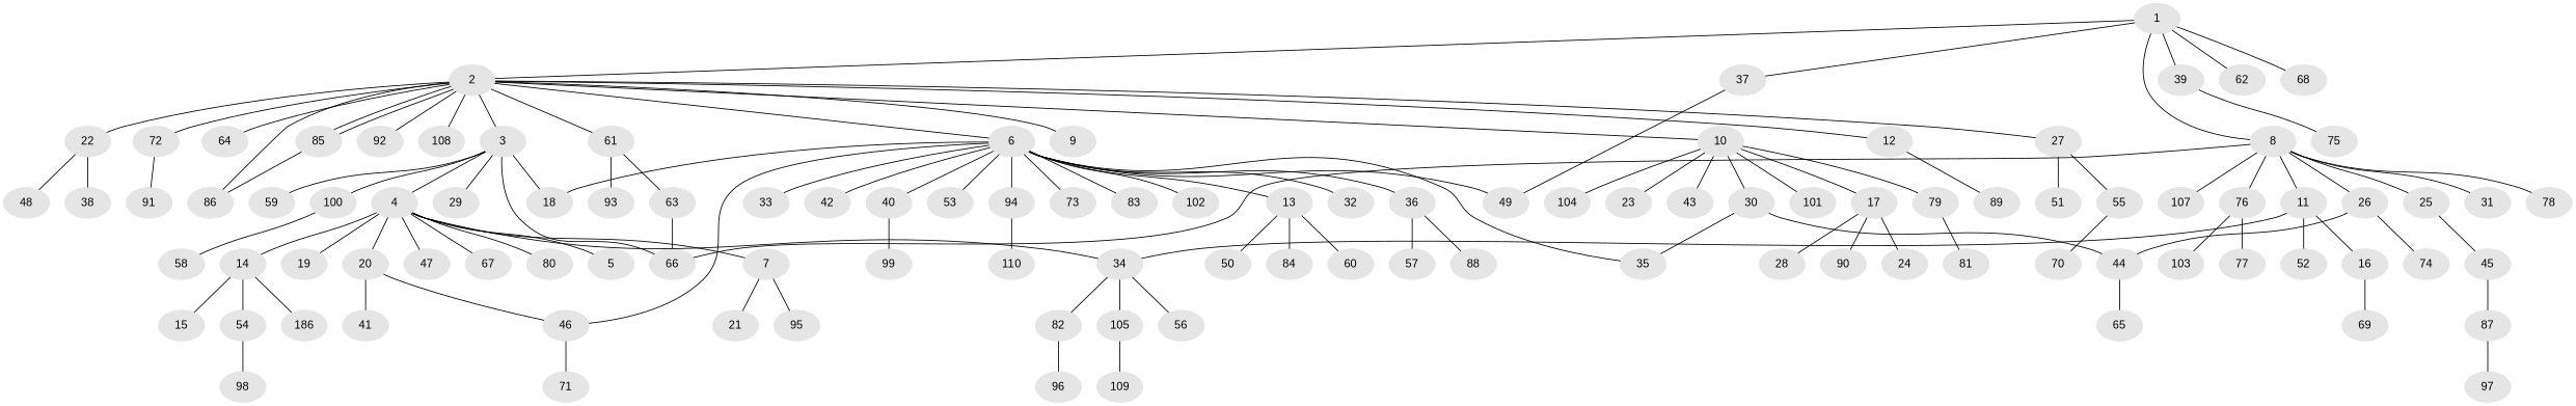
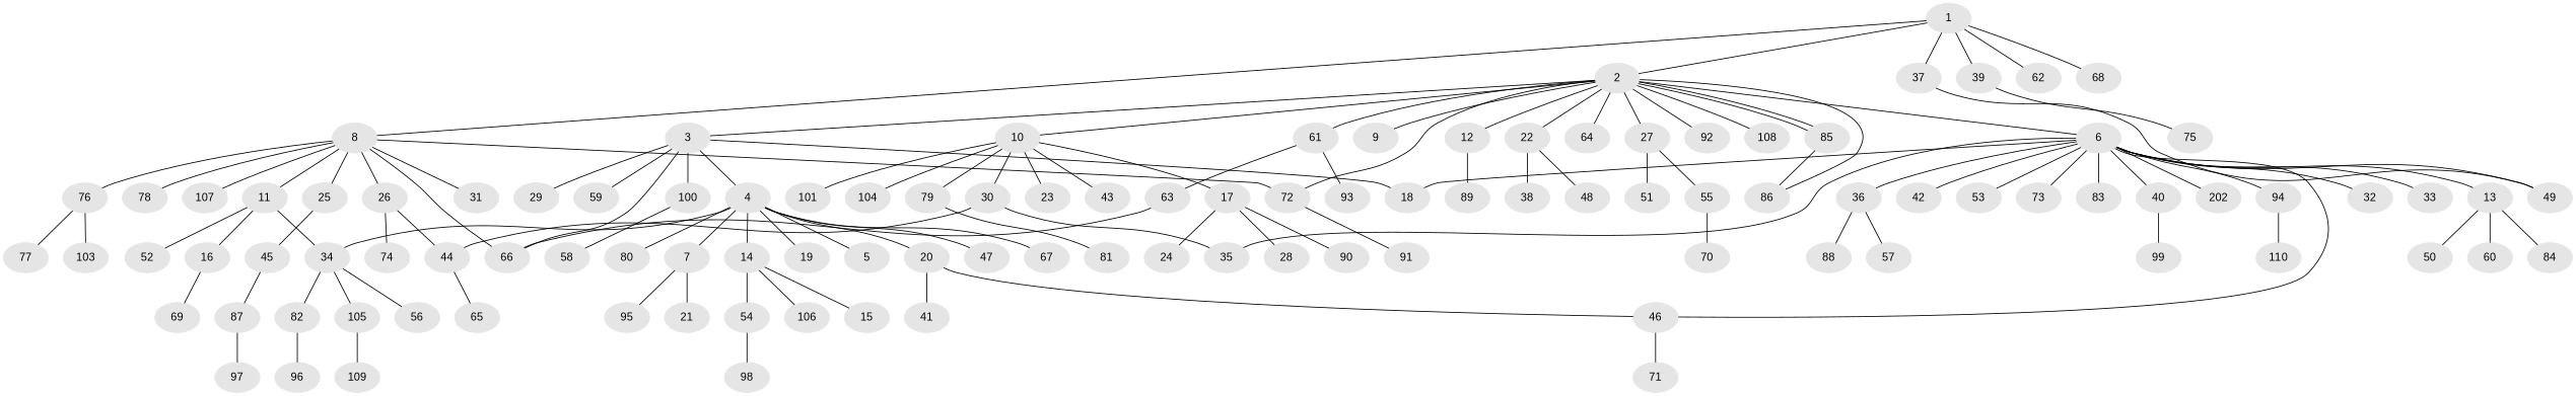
  graph {
    fontname="Liberation Sans"
    node [color=gray90 fontname="Liberation Sans" style=filled]
    edge [fontname="Liberation Sans"]
    1
    2
    8
    37
    39
    62
    68
    3
    6
    9
    10
    12
    22
    27
    61
    64
    72
    85
    92
    108
    86
    66
    11
    25
    26
    31
    76
    78
    107
    49
    75
    4
    18
    29
    59
    100
    13
    32
    33
    35
    36
    40
    42
    46
    53
    73
    83
    94
-   102
+   102 [label=202]
    17
    23
    30
    43
    79
    101
    104
    89
    50
    60
    84
    38
    48
    51
    55
    63
    93
    91
    5
    7
    14
    19
    20
    34
    47
    67
    80
    58
    21
    95
    15
    54
-   106 [label=186]
+   106
    41
    56
    82
    105
    57
    88
    99
    71
    110
    16
    52
    45
    44
    74
    77
    103
    24
    28
    90
    81
    69
    98
    87
    65
    70
    96
    109
    97
    1 -- 2
    1 -- 8
    1 -- 37
    1 -- 39
    1 -- 62
    1 -- 68
    2 -- 3
    2 -- 6
    2 -- 9
    2 -- 10
    2 -- 12
    2 -- 22
    2 -- 27
    2 -- 61
    2 -- 64
    2 -- 72
    2 -- 85
    2 -- 85
    2 -- 92
    2 -- 108
    2 -- 86
+   8 -- 72
    8 -- 66
    8 -- 11
    8 -- 25
    8 -- 26
    8 -- 31
    8 -- 76
    8 -- 78
    8 -- 107
    37 -- 49
    39 -- 75
    3 -- 66
    3 -- 4
    3 -- 18
    3 -- 29
    3 -- 59
    3 -- 100
    6 -- 49
    6 -- 18
    6 -- 13
    6 -- 32
    6 -- 33
    6 -- 35
    6 -- 36
    6 -- 40
    6 -- 42
    6 -- 46
    6 -- 53
    6 -- 73
    6 -- 83
    6 -- 94
    6 -- 102
    10 -- 17
    10 -- 23
    10 -- 30
    10 -- 43
    10 -- 79
    10 -- 101
    10 -- 104
    12 -- 89
    22 -- 38
    22 -- 48
    27 -- 51
    27 -- 55
    61 -- 63
    61 -- 93
    72 -- 91
    85 -- 86
    11 -- 34
    11 -- 16
    11 -- 52
    25 -- 45
    26 -- 44
    26 -- 74
    76 -- 77
    76 -- 103
    4 -- 5
    4 -- 7
    4 -- 14
    4 -- 19
    4 -- 20
    4 -- 34
    4 -- 47
    4 -- 67
    4 -- 80
    100 -- 58
    13 -- 50
    13 -- 60
    13 -- 84
    36 -- 57
    36 -- 88
    40 -- 99
    46 -- 71
    94 -- 110
    17 -- 24
    17 -- 28
    17 -- 90
    30 -- 35
    30 -- 44
    79 -- 81
    55 -- 70
    63 -- 66
    7 -- 21
    7 -- 95
    14 -- 15
    14 -- 54
    14 -- 106
    20 -- 46
    20 -- 41
    34 -- 56
    34 -- 82
    34 -- 105
    54 -- 98
    82 -- 96
    105 -- 109
    16 -- 69
    45 -- 87
    44 -- 65
    87 -- 97
  }
